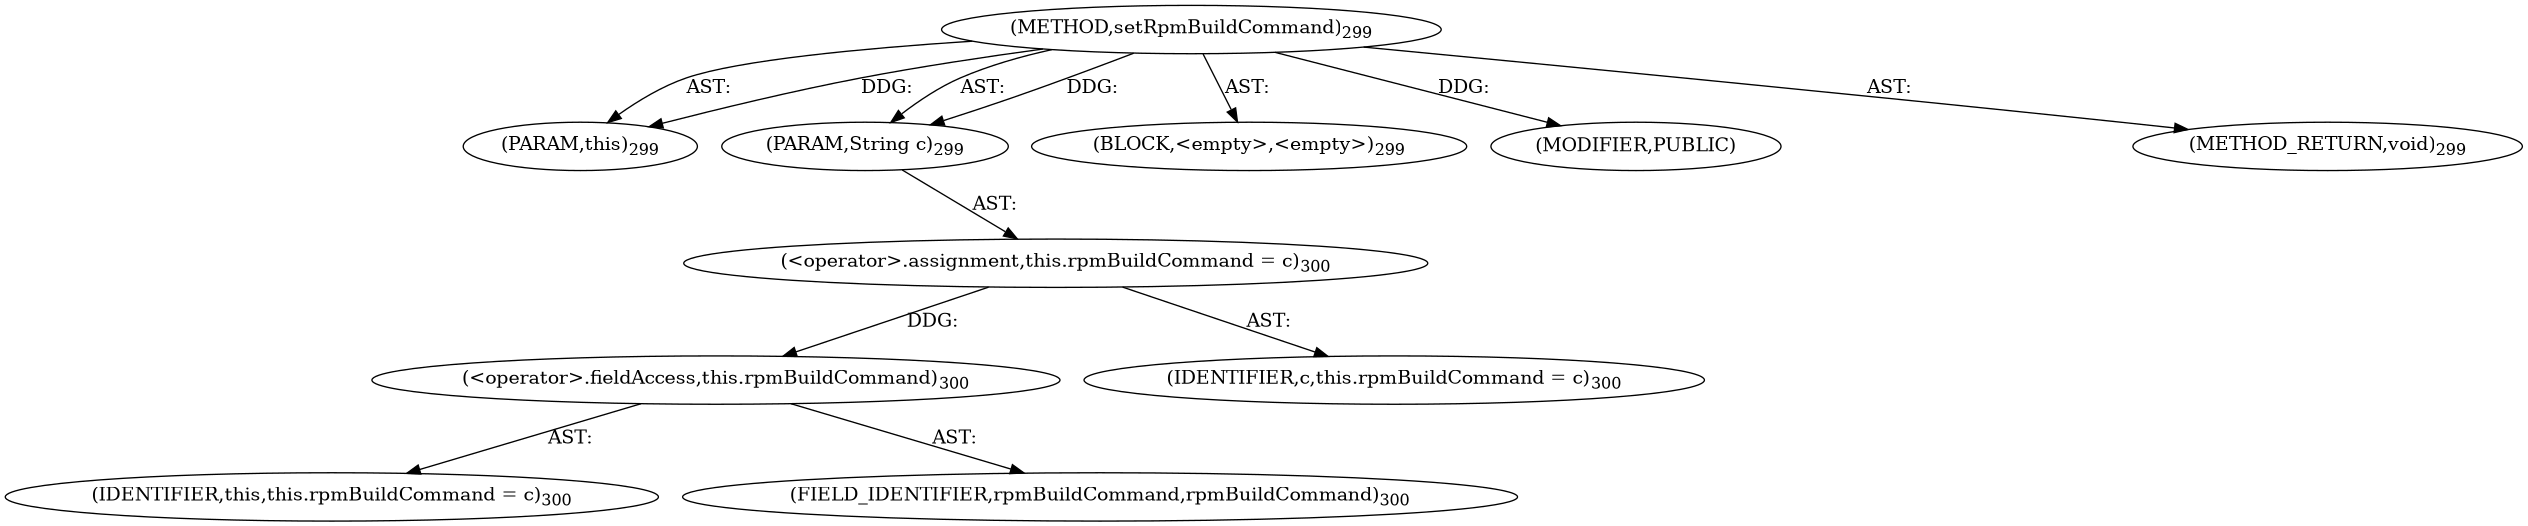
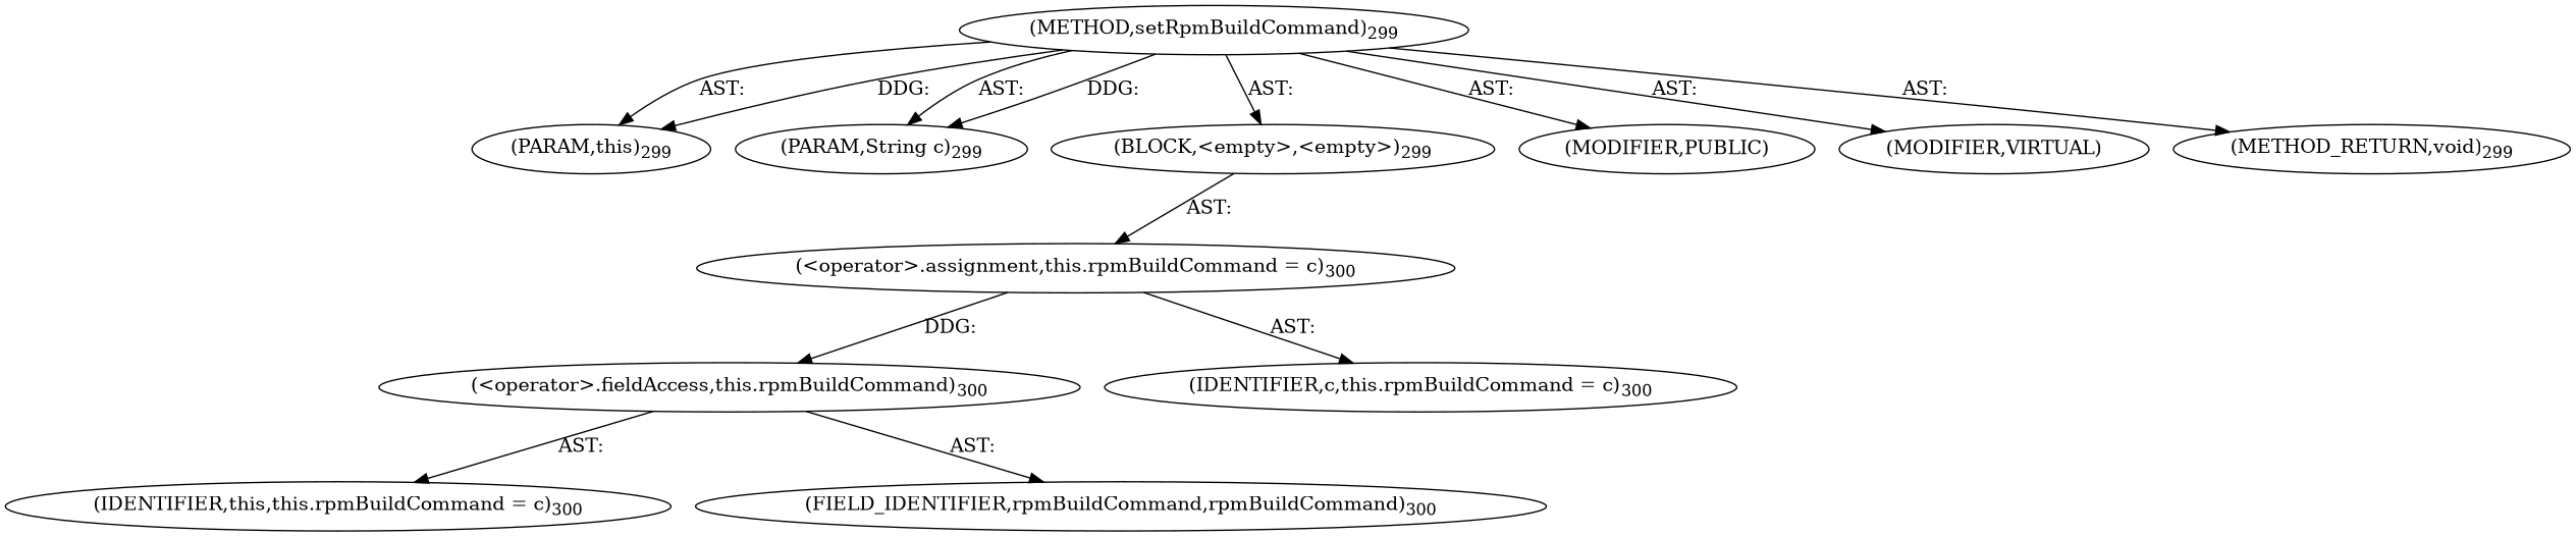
  digraph {
    n1 [label=<(METHOD,setRpmBuildCommand)<SUB>299</SUB>>]
    n2 [label=<(PARAM,this)<SUB>299</SUB>>]
    n3 [label=<(PARAM,String c)<SUB>299</SUB>>]
    n4 [label=<(BLOCK,&lt;empty&gt;,&lt;empty&gt;)<SUB>299</SUB>>]
    n5 [label=<(MODIFIER,PUBLIC)>]
+   n6 [label=<(MODIFIER,VIRTUAL)>]
    n7 [label=<(METHOD_RETURN,void)<SUB>299</SUB>>]
    n8 [label=<(&lt;operator&gt;.assignment,this.rpmBuildCommand = c)<SUB>300</SUB>>]
    n9 [label=<(&lt;operator&gt;.fieldAccess,this.rpmBuildCommand)<SUB>300</SUB>>]
    n10 [label=<(IDENTIFIER,c,this.rpmBuildCommand = c)<SUB>300</SUB>>]
    n11 [label=<(IDENTIFIER,this,this.rpmBuildCommand = c)<SUB>300</SUB>>]
    n12 [label=<(FIELD_IDENTIFIER,rpmBuildCommand,rpmBuildCommand)<SUB>300</SUB>>]
    n1 -> n2 [label="AST: "]
    n1 -> n2 [label="DDG: "]
    n1 -> n3 [label="AST: "]
    n1 -> n3 [label="DDG: "]
    n1 -> n4 [label="AST: "]
-   n1 -> n5 [label="DDG: "]
+   n1 -> n5 [label="AST: "]
+   n1 -> n6 [label="AST: "]
    n1 -> n7 [label="AST: "]
-   n3 -> n8 [label="AST: "]
+   n4 -> n8 [label="AST: "]
    n8 -> n9 [label="DDG: "]
    n8 -> n10 [label="AST: "]
    n9 -> n11 [label="AST: "]
    n9 -> n12 [label="AST: "]
  }
